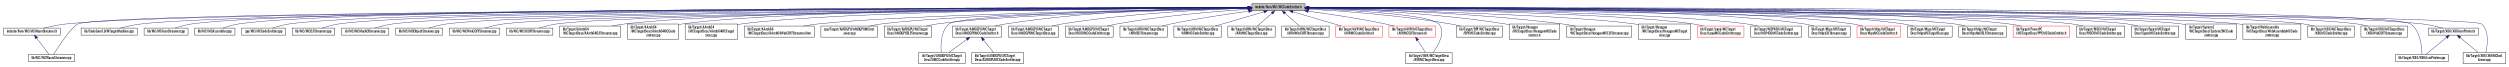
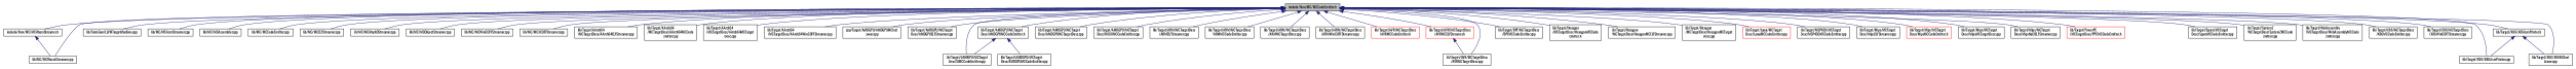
  digraph {
    fontname=Oswald
    node [color=black fontname=Oswald fontsize=10 shape=box]
    edge [color=midnightblue dir=back fontname=Oswald fontsize=10 labelfontname=Helvetica labelfontsize=10 style=solid]
    n1 [fillcolor=grey75 fontcolor=black height=0.2 label="include/llvm/MC/MCCodeEmitter.h" style=filled width=0.4]
    n2 [height=0.2 label="include/llvm/MC/MCWasmStreamer.h" width=0.4]
    n3 [height=0.2 label="lib/MC/MCWasmStreamer.cpp" width=0.4]
    n4 [height=0.2 label="lib/CodeGen/LLVMTargetMachine.cpp" width=0.4]
    n5 [height=0.2 label="lib/MC/MCAsmStreamer.cpp" width=0.4]
    n6 [height=0.2 label="lib/MC/MCAssembler.cpp" width=0.4]
-   n7 [height=0.2 label="cpp/MC/MCCodeEmitter.cpp" width=0.4]
+   n7 [height=0.2 label="lib/MC/MCCodeEmitter.cpp" width=0.4]
    n8 [height=0.2 label="lib/MC/MCELFStreamer.cpp" width=0.4]
    n9 [height=0.2 label="lib/MC/MCMachOStreamer.cpp" width=0.4]
    n10 [height=0.2 label="lib/MC/MCObjectStreamer.cpp" width=0.4]
    n11 [height=0.2 label="lib/MC/MCWinCOFFStreamer.cpp" width=0.4]
    n12 [height=0.2 label="lib/MC/MCXCOFFStreamer.cpp" width=0.4]
    n13 [height=0.2 label="lib/Target/AArch64\l/MCTargetDesc/AArch64ELFStreamer.cpp" width=0.4]
    n14 [height=0.2 label="lib/Target/AArch64\l/MCTargetDesc/AArch64MCCode\lEmitter.cpp" width=0.4]
    n15 [height=0.2 label="lib/Target/AArch64\l/MCTargetDesc/AArch64MCTarget\lDesc.cpp" width=0.4]
-   n16 [height=0.2 label="lib/Target/AArch64\l/MCTargetDesc/AArch64WinCOFFStreamer.llvm" width=0.4]
+   n16 [height=0.2 label="lib/Target/AArch64\l/MCTargetDesc/AArch64WinCOFFStreamer.cpp" width=0.4]
    n17 [height=0.2 label="cpp/Target/AMDGPU/AMDGPUMCInst\lLower.cpp" width=0.4]
    n18 [height=0.2 label="lib/Target/AMDGPU/MCTarget\lDesc/AMDGPUELFStreamer.cpp" width=0.4]
    n19 [height=0.2 label="lib/Target/AMDGPU/MCTarget\lDesc/AMDGPUMCCodeEmitter.h" width=0.4]
    n20 [height=0.2 label="lib/Target/AMDGPU/MCTarget\lDesc/SIMCCodeEmitter.cpp" width=0.4]
    n21 [height=0.2 label="lib/Target/AMDGPU/MCTarget\lDesc/AMDGPUMCTargetDesc.cpp" width=0.4]
    n22 [height=0.2 label="lib/Target/AMDGPU/MCTarget\lDesc/R600MCCodeEmitter.cpp" width=0.4]
    n23 [height=0.2 label="lib/Target/ARM/MCTargetDesc\l/ARMELFStreamer.cpp" width=0.4]
    n24 [height=0.2 label="lib/Target/ARM/MCTargetDesc\l/ARMMCCodeEmitter.cpp" width=0.4]
    n25 [height=0.2 label="lib/Target/ARM/MCTargetDesc\l/ARMMCTargetDesc.cpp" width=0.4]
    n26 [height=0.2 label="lib/Target/ARM/MCTargetDesc\l/ARMWinCOFFStreamer.cpp" width=0.4]
    n27 [color=red height=0.2 label="lib/Target/AVR/MCTargetDesc\l/AVRMCCodeEmitter.h" width=0.4]
    n28 [color=red height=0.2 label="lib/Target/AVR/MCTargetDesc\l/AVRMCELFStreamer.h" width=0.4]
    n29 [height=0.2 label="lib/Target/AVR/MCTargetDesc\l/AVRMCTargetDesc.cpp" width=0.4]
    n30 [height=0.2 label="lib/Target/BPF/MCTargetDesc\l/BPFMCCodeEmitter.cpp" width=0.4]
    n31 [height=0.2 label="lib/Target/Hexagon\l/MCTargetDesc/HexagonMCCode\lEmitter.h" width=0.4]
    n32 [height=0.2 label="lib/Target/Hexagon\l/MCTargetDesc/HexagonMCELFStreamer.cpp" width=0.4]
    n33 [height=0.2 label="lib/Target/Hexagon\l/MCTargetDesc/HexagonMCTarget\lDesc.cpp" width=0.4]
    n34 [color=red height=0.2 label="lib/Target/Lanai/MCTarget\lDesc/LanaiMCCodeEmitter.cpp" width=0.4]
    n35 [height=0.2 label="lib/Target/MSP430/MCTarget\lDesc/MSP430MCCodeEmitter.cpp" width=0.4]
    n36 [height=0.2 label="lib/Target/Mips/MCTarget\lDesc/MipsELFStreamer.cpp" width=0.4]
    n37 [color=red height=0.2 label="lib/Target/Mips/MCTarget\lDesc/MipsMCCodeEmitter.h" width=0.4]
    n38 [height=0.2 label="lib/Target/Mips/MCTarget\lDesc/MipsMCTargetDesc.cpp" width=0.4]
    n39 [height=0.2 label="lib/Target/Mips/MCTarget\lDesc/MipsNaClELFStreamer.cpp" width=0.4]
    n40 [color=red height=0.2 label="lib/Target/PowerPC\l/MCTargetDesc/PPCMCCodeEmitter.h" width=0.4]
-   n41 [height=0.2 label="lib/Target/RISCV/MCTarget\lDesc/RISCVMCCodeEmitter.cpp" width=0.4]
    n42 [height=0.2 label="lib/Target/Sparc/MCTarget\lDesc/SparcMCCodeEmitter.cpp" width=0.4]
    n43 [height=0.2 label="lib/Target/SystemZ\l/MCTargetDesc/SystemZMCCode\lEmitter.cpp" width=0.4]
    n44 [height=0.2 label="lib/Target/WebAssembly\l/MCTargetDesc/WebAssemblyMCCode\lEmitter.cpp" width=0.4]
    n45 [height=0.2 label="lib/Target/X86/MCTargetDesc\l/X86MCCodeEmitter.cpp" width=0.4]
    n46 [height=0.2 label="lib/Target/X86/MCTargetDesc\l/X86WinCOFFStreamer.cpp" width=0.4]
    n47 [height=0.2 label="lib/Target/X86/X86AsmPrinter.cpp" width=0.4]
    n48 [height=0.2 label="lib/Target/X86/X86AsmPrinter.h" width=0.4]
    n49 [height=0.2 label="lib/Target/X86/X86MCInst\lLower.cpp" width=0.4]
    n50 [height=0.2 label="lib/Target/AMDGPU/MCTarget\lDesc/AMDGPUMCCodeEmitter.cpp" width=0.4]
    n1 -> n2
    n1 -> n3
    n1 -> n4
    n1 -> n5
    n1 -> n6
    n1 -> n7
    n1 -> n8
    n1 -> n9
    n1 -> n10
    n1 -> n11
    n1 -> n12
    n1 -> n13
    n1 -> n14
    n1 -> n15
    n1 -> n16
    n1 -> n17
    n1 -> n18
    n1 -> n19
    n1 -> n20
    n1 -> n21
    n1 -> n22
    n1 -> n23
    n1 -> n24
    n1 -> n25
    n1 -> n26
    n1 -> n27
    n1 -> n28
    n1 -> n29
    n1 -> n30
    n1 -> n31
    n1 -> n32
    n1 -> n33
    n1 -> n34
    n1 -> n35
    n1 -> n36
    n1 -> n37
    n1 -> n38
    n1 -> n39
    n1 -> n40
-   n1 -> n41
    n1 -> n42
    n1 -> n43
    n1 -> n44
    n1 -> n45
    n1 -> n46
    n1 -> n47
    n1 -> n48
    n1 -> n49
    n2 -> n3
    n19 -> n20
    n19 -> n50
    n28 -> n29
    n48 -> n47
    n48 -> n49
  }
